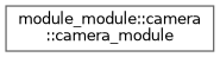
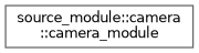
  digraph {
    rankdir=LR
-   n1 [color=grey40 fillcolor=white fontname=Helvetica fontsize=10 height=0.2 label="module_module::camera\l::camera_module" shape=box style=filled width=0.4]
+   n1 [color=grey40 fillcolor=white fontname=Helvetica fontsize=10 height=0.2 label="source_module::camera\l::camera_module" shape=box style=filled width=0.4]
  }
